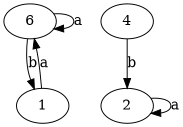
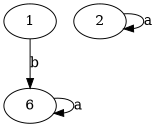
  digraph {
    d2tdocpreamble="\usetikzlibrary{automata}"
    d2tfigpreamble="\tikzstyle{every state}= [ draw=blue!50,very thick,fill=blue!20]  \tikzstyle{auto}= [fill=white]"
    ranksep=0.5
    node [style=state]
    edge [lblstyle=auto topath="bend right"]
    n1 [label=6]
    n2 [label=1 style="state, accepting"]
    n3 [label=2 style="state, initial"]
-   n4 [label=4]
    n1 -> n1 [label=a topath="loop above"]
-   n1 -> n2 [label=b]
-   n2 -> n1 [label=a]
+   n2 -> n1 [label=b]
    n3 -> n3 [label=a topath="loop above"]
-   n4 -> n3 [label=b]
  }
